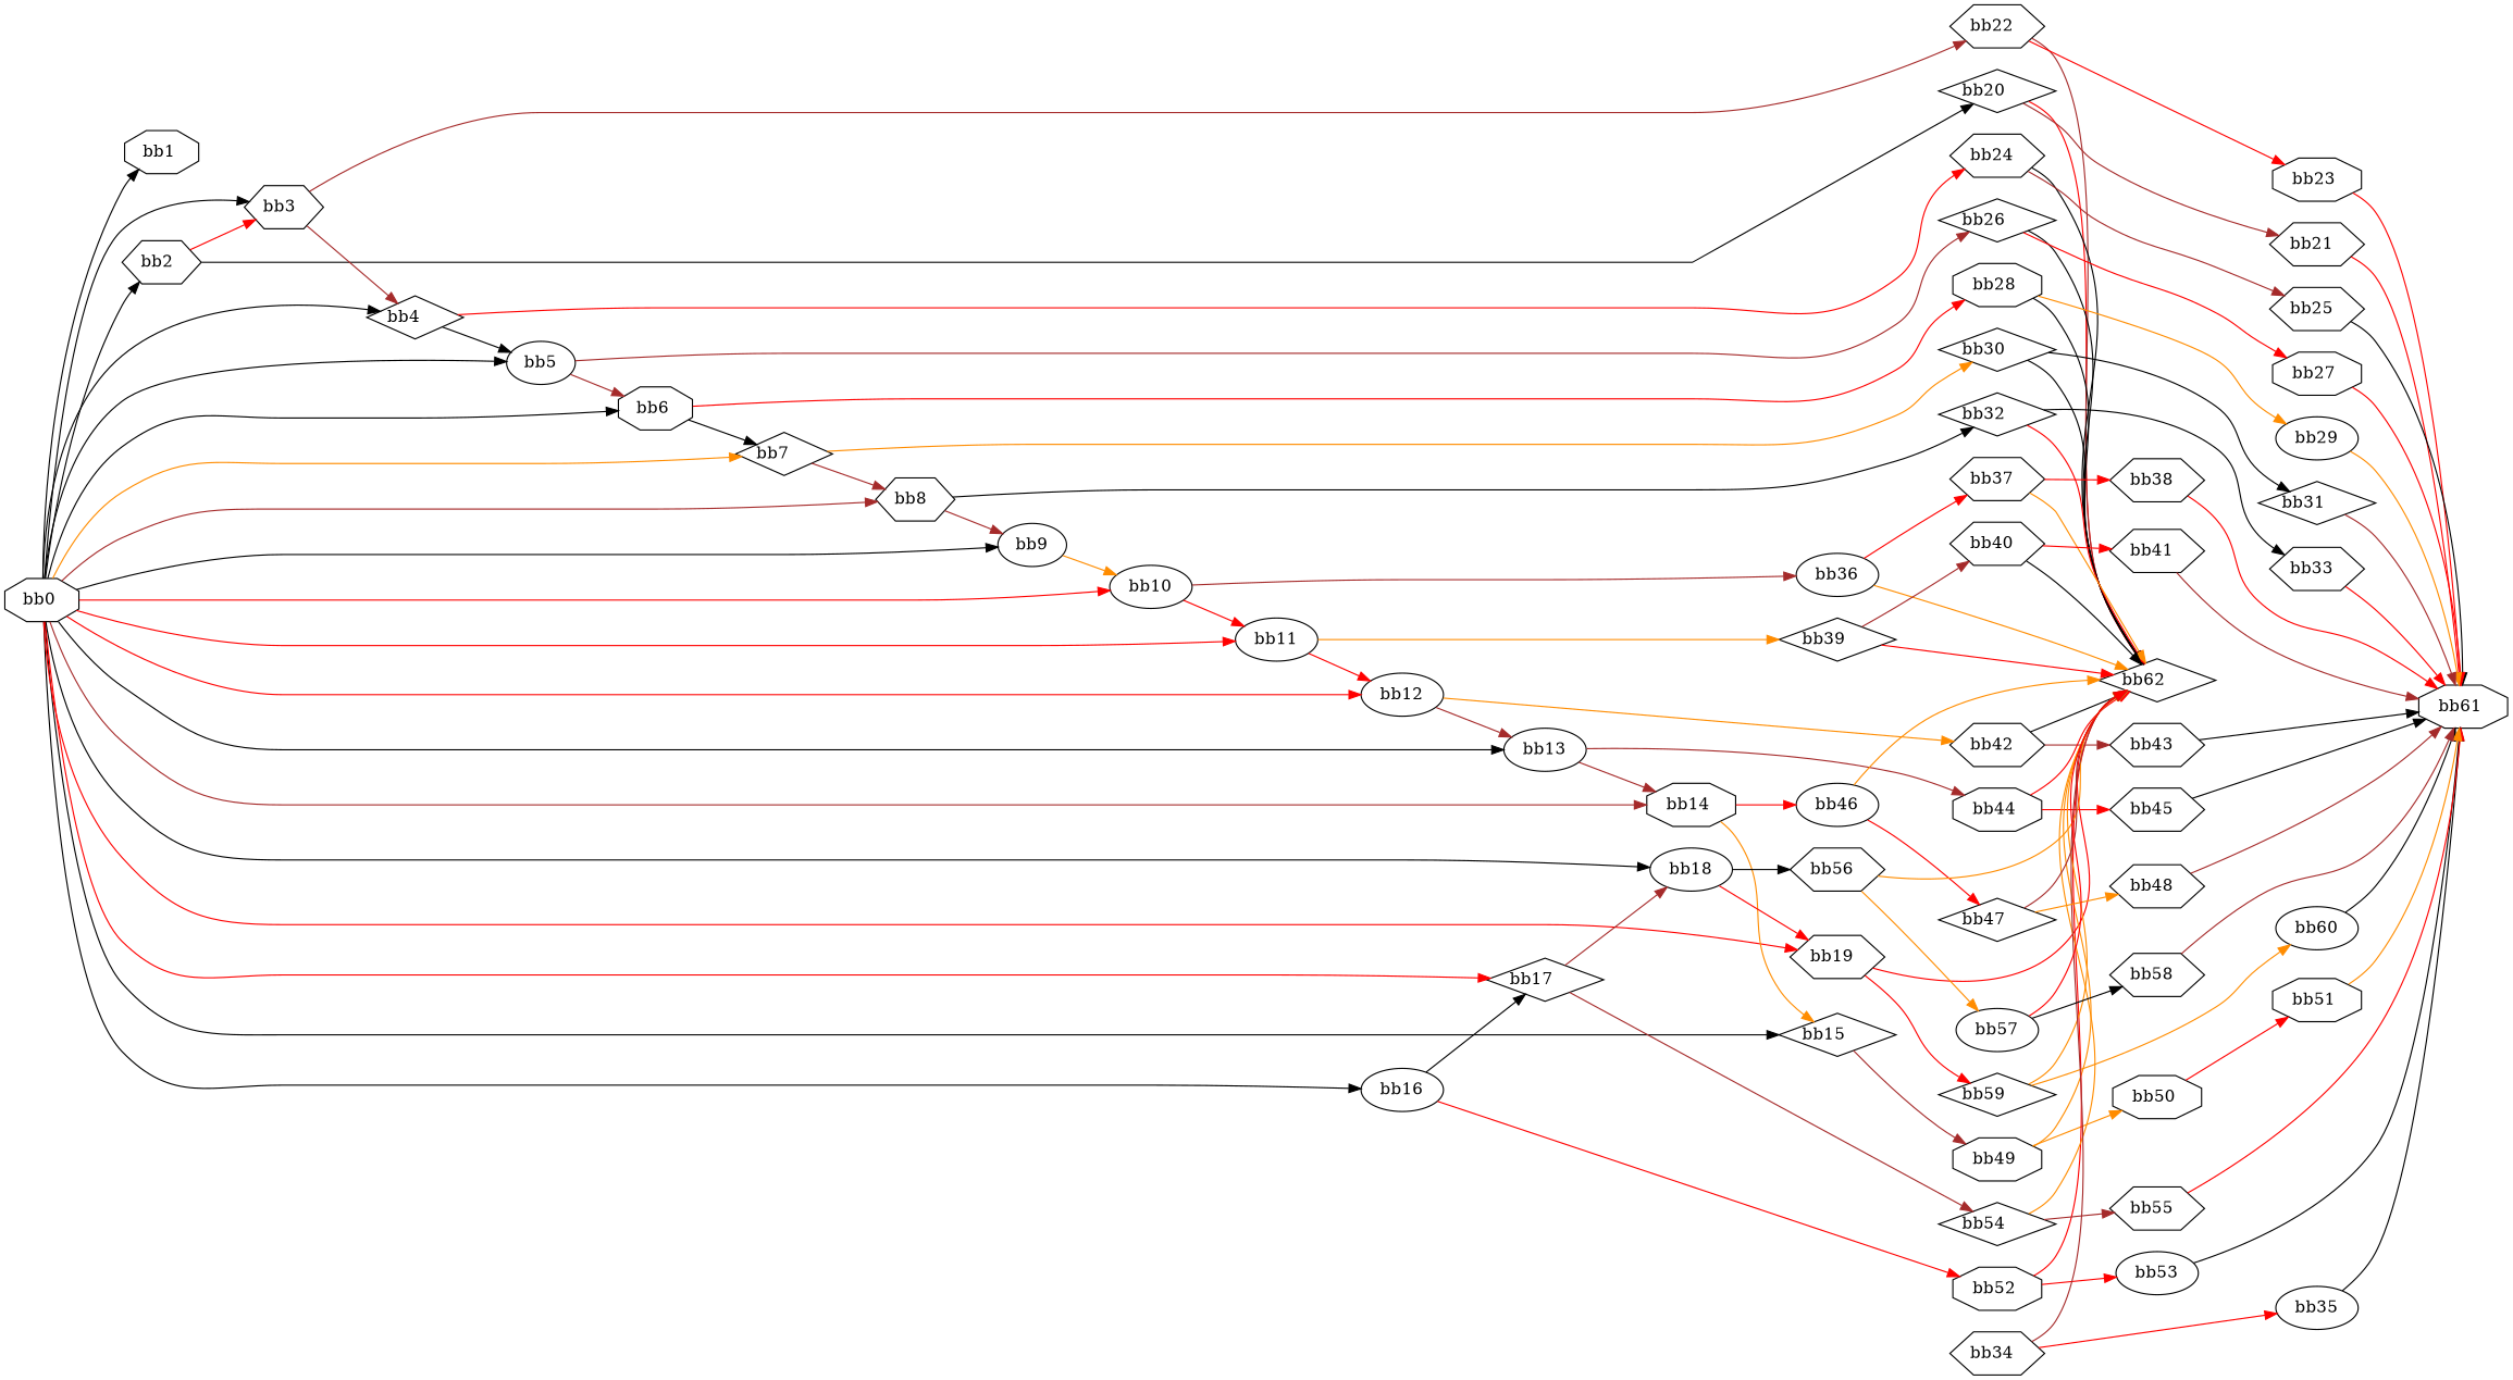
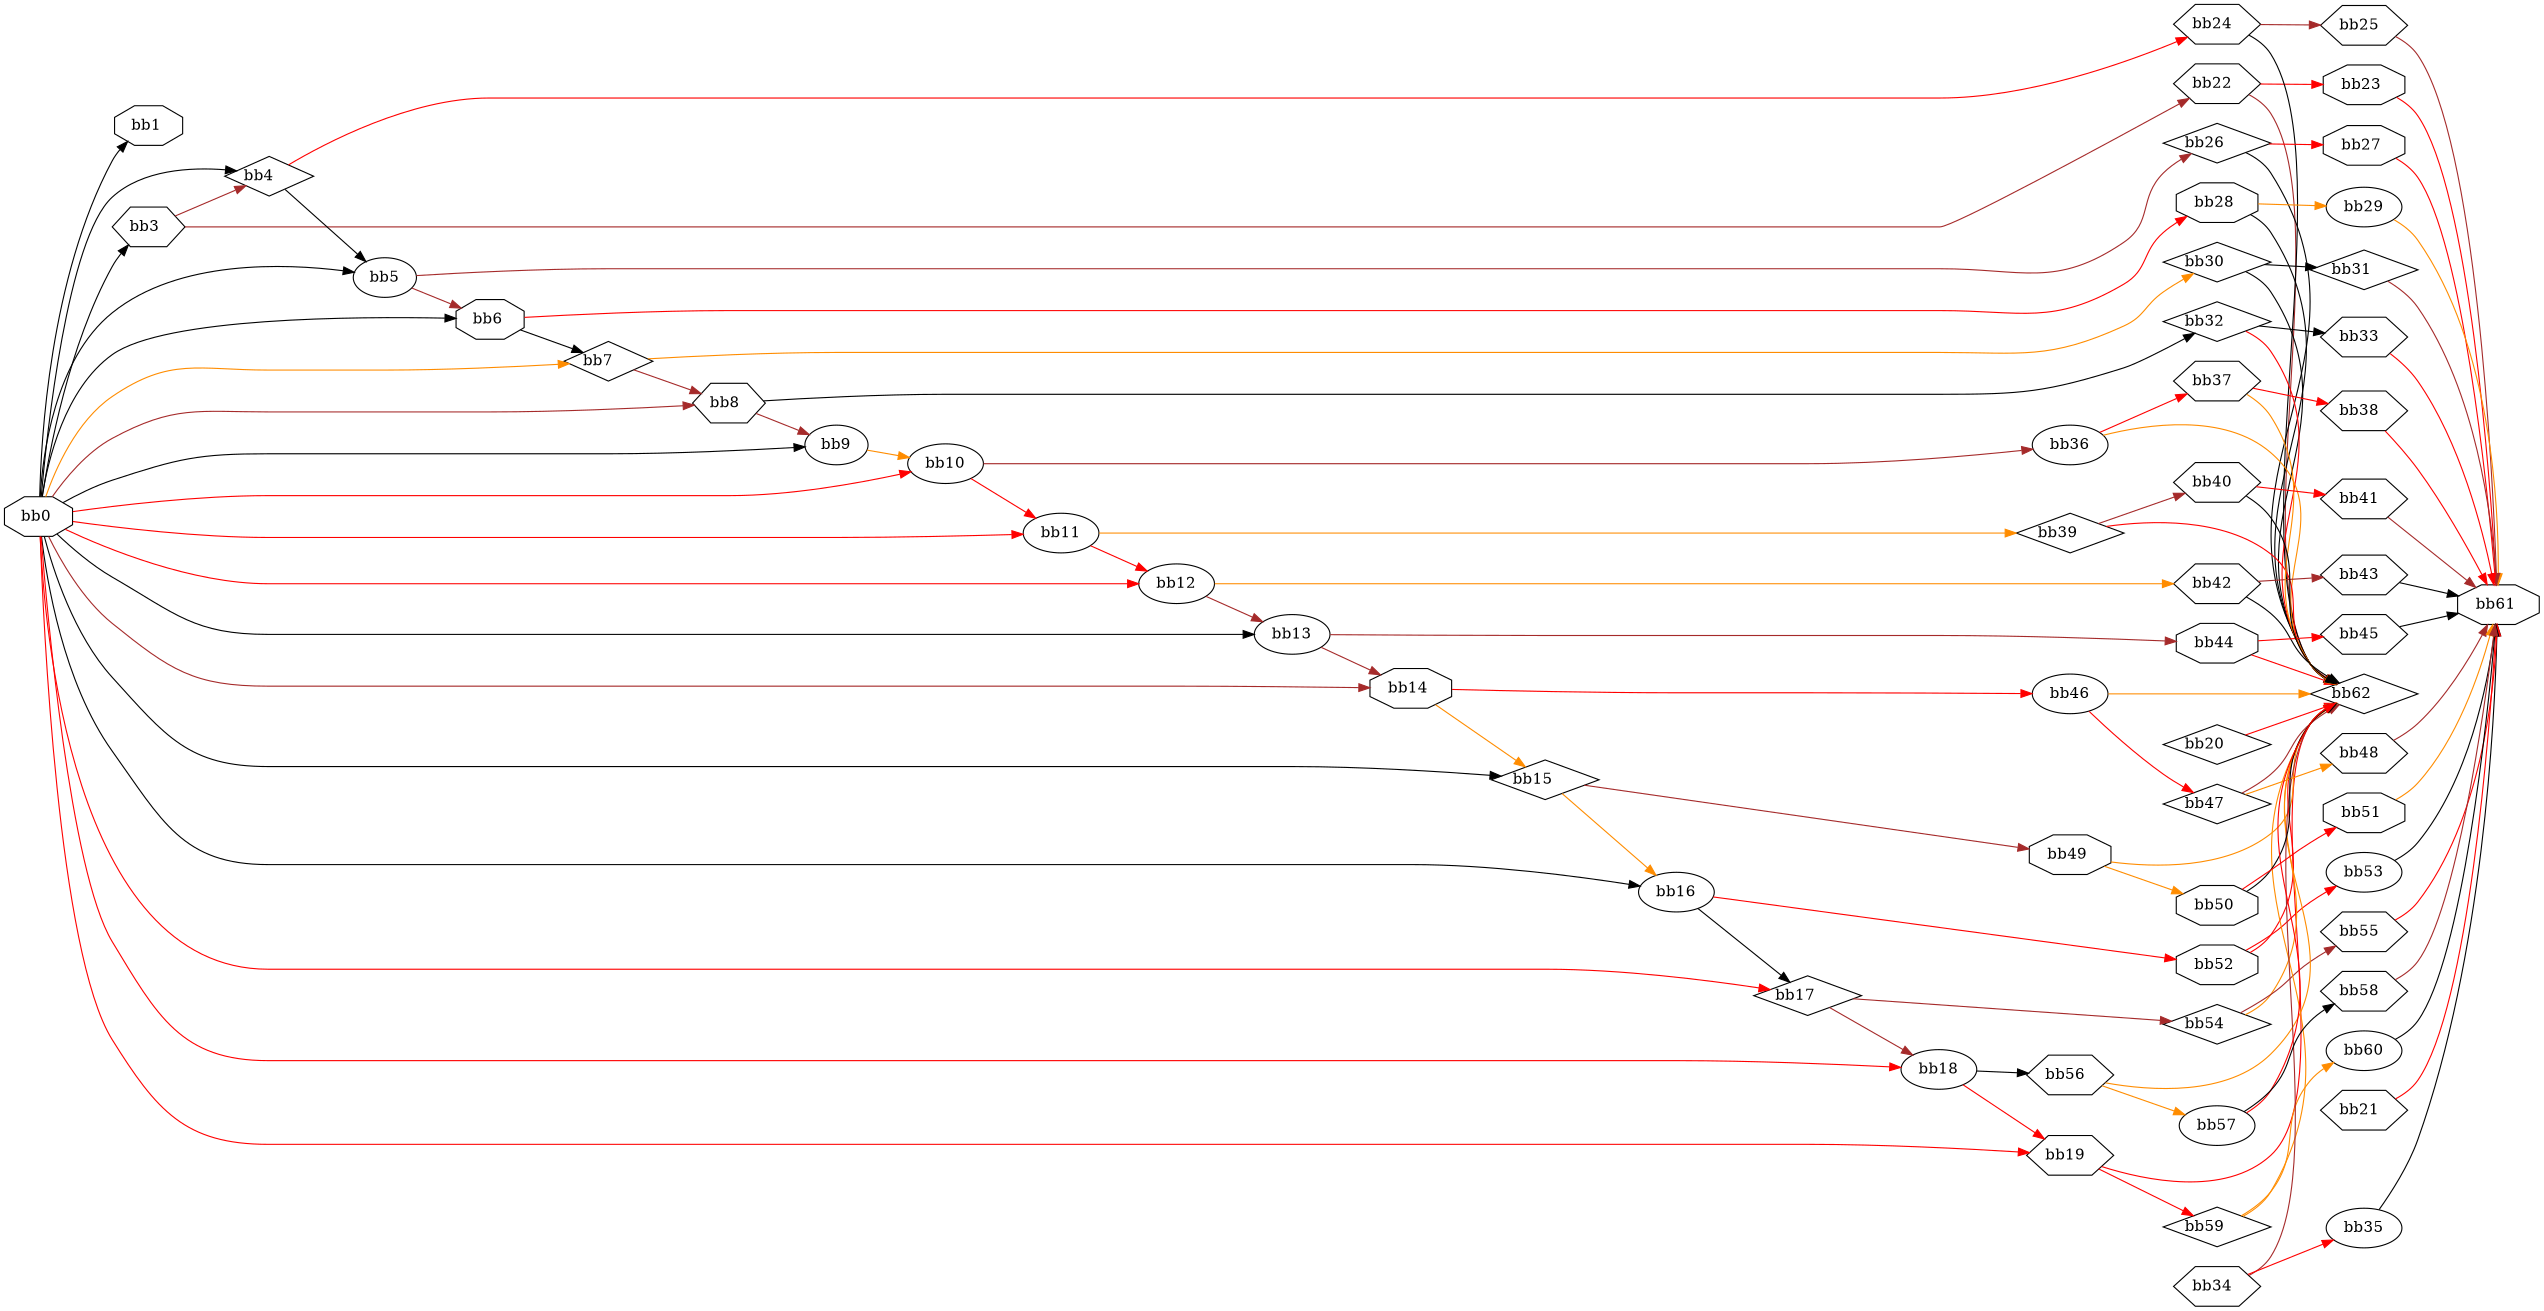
  digraph {
    rankdir=LR
    node [shape=hexagon]
    edge [color=red]
    n1 [label="bb0\l" shape=octagon]
    n2 [label="bb1\l" shape=octagon]
-   n3 [label="bb2\l"]
    n4 [label="bb3\l"]
    n5 [label="bb4\l" shape=diamond]
    n6 [label="bb5\l" shape=ellipse]
    n7 [label="bb6\l" shape=octagon]
    n8 [label="bb7\l" shape=diamond]
    n9 [label="bb8\l"]
    n10 [label="bb9\l" shape=ellipse]
    n11 [label="bb10\l" shape=ellipse]
    n12 [label="bb11\l" shape=ellipse]
    n13 [label="bb12\l" shape=ellipse]
    n14 [label="bb13\l" shape=ellipse]
    n15 [label="bb14\l" shape=octagon]
    n16 [label="bb15\l" shape=diamond]
    n17 [label="bb16\l" shape=ellipse]
    n18 [label="bb17\l" shape=diamond]
    n19 [label="bb18\l" shape=ellipse]
    n20 [label="bb19\l"]
    n21 [label="bb20\l" shape=diamond]
    n22 [label="bb22\l"]
    n23 [label="bb24\l"]
    n24 [label="bb26\l" shape=diamond]
    n25 [label="bb28\l" shape=octagon]
    n26 [label="bb30\l" shape=diamond]
    n27 [label="bb32\l" shape=diamond]
    n28 [label="bb36\l" shape=ellipse]
    n29 [label="bb39\l" shape=diamond]
    n30 [label="bb42\l"]
    n31 [label="bb44\l" shape=octagon]
    n32 [label="bb46\l" shape=ellipse]
    n33 [label="bb49\l" shape=octagon]
    n34 [label="bb52\l" shape=octagon]
    n35 [label="bb54\l" shape=diamond]
    n36 [label="bb56\l"]
    n37 [label="bb59\l" shape=diamond]
    n38 [label="bb62\l" shape=diamond]
    n39 [label="bb21\l"]
    n40 [label="bb23\l" shape=octagon]
    n41 [label="bb25\l"]
    n42 [label="bb27\l" shape=octagon]
    n43 [label="bb29\l" shape=ellipse]
    n44 [label="bb31\l" shape=diamond]
    n45 [label="bb33\l"]
    n46 [label="bb34\l"]
    n47 [label="bb35\l" shape=ellipse]
    n48 [label="bb37\l"]
    n49 [label="bb40\l"]
    n50 [label="bb43\l"]
    n51 [label="bb45\l"]
    n52 [label="bb47\l" shape=diamond]
    n53 [label="bb50\l" shape=octagon]
    n54 [label="bb53\l" shape=ellipse]
    n55 [label="bb55\l"]
    n56 [label="bb57\l" shape=ellipse]
    n57 [label="bb60\l" shape=ellipse]
    n58 [label="bb61\l" shape=octagon]
    n59 [label="bb38\l"]
    n60 [label="bb41\l"]
    n61 [label="bb48\l"]
    n62 [label="bb51\l" shape=octagon]
    n63 [label="bb58\l"]
    n1 -> n2 [color=black]
-   n1 -> n3 [color=black]
    n1 -> n4 [color=black]
    n1 -> n5 [color=black]
    n1 -> n6 [color=black]
    n1 -> n7 [color=black]
    n1 -> n8 [color=darkorange]
    n1 -> n9 [color=brown]
    n1 -> n10 [color=black]
    n1 -> n11
    n1 -> n12
    n1 -> n13
    n1 -> n14 [color=black]
    n1 -> n15 [color=brown]
    n1 -> n16 [color=black]
    n1 -> n17 [color=black]
    n1 -> n18
-   n1 -> n19 [color=black]
+   n1 -> n19
    n1 -> n20
-   n3 -> n4
-   n3 -> n21 [color=black]
    n4 -> n5 [color=brown]
    n4 -> n22 [color=brown]
    n5 -> n6 [color=black]
    n5 -> n23
    n6 -> n7 [color=brown]
    n6 -> n24 [color=brown]
    n7 -> n8 [color=black]
    n7 -> n25
    n8 -> n9 [color=brown]
    n8 -> n26 [color=darkorange]
    n9 -> n10 [color=brown]
    n9 -> n27 [color=black]
    n10 -> n11 [color=darkorange]
    n11 -> n12
    n11 -> n28 [color=brown]
    n12 -> n13
    n12 -> n29 [color=darkorange]
    n13 -> n14 [color=brown]
    n13 -> n30 [color=darkorange]
    n14 -> n15 [color=brown]
    n14 -> n31 [color=brown]
    n15 -> n16 [color=darkorange]
    n15 -> n32
+   n16 -> n17 [color=darkorange]
    n16 -> n33 [color=brown]
    n17 -> n18 [color=black]
    n17 -> n34
    n18 -> n19 [color=brown]
    n18 -> n35 [color=brown]
    n19 -> n20
    n19 -> n36 [color=black]
    n20 -> n37
    n20 -> n38
    n21 -> n38
-   n21 -> n39 [color=brown]
    n22 -> n38 [color=brown]
    n22 -> n40
    n23 -> n38 [color=black]
    n23 -> n41 [color=brown]
    n24 -> n38 [color=black]
    n24 -> n42
    n25 -> n38 [color=black]
    n25 -> n43 [color=darkorange]
    n26 -> n38 [color=black]
    n26 -> n44 [color=black]
    n27 -> n38
    n27 -> n45 [color=black]
    n28 -> n38 [color=darkorange]
    n28 -> n48
    n29 -> n38
    n29 -> n49 [color=brown]
    n30 -> n38 [color=black]
    n30 -> n50 [color=brown]
    n31 -> n38
    n31 -> n51
    n32 -> n38 [color=darkorange]
    n32 -> n52
    n33 -> n38 [color=darkorange]
    n33 -> n53 [color=darkorange]
    n34 -> n38
    n34 -> n54
    n35 -> n38 [color=darkorange]
    n35 -> n55 [color=brown]
    n36 -> n38 [color=darkorange]
    n36 -> n56 [color=darkorange]
    n37 -> n38 [color=darkorange]
    n37 -> n57 [color=darkorange]
    n39 -> n58
    n40 -> n58
-   n41 -> n58 [color=black]
+   n41 -> n58 [color=brown]
    n42 -> n58
    n43 -> n58 [color=darkorange]
    n44 -> n58 [color=brown]
    n45 -> n58
    n46 -> n38 [color=brown]
    n46 -> n47
    n47 -> n58 [color=black]
    n48 -> n38 [color=darkorange]
    n48 -> n59
    n49 -> n38 [color=black]
    n49 -> n60
    n50 -> n58 [color=black]
    n51 -> n58 [color=black]
    n52 -> n38 [color=brown]
    n52 -> n61 [color=darkorange]
+   n53 -> n38 [color=black]
    n53 -> n62
    n54 -> n58 [color=black]
    n55 -> n58
    n56 -> n38
    n56 -> n63 [color=black]
    n57 -> n58 [color=black]
    n59 -> n58
    n60 -> n58 [color=brown]
    n61 -> n58 [color=brown]
    n62 -> n58 [color=darkorange]
    n63 -> n58 [color=brown]
  }
